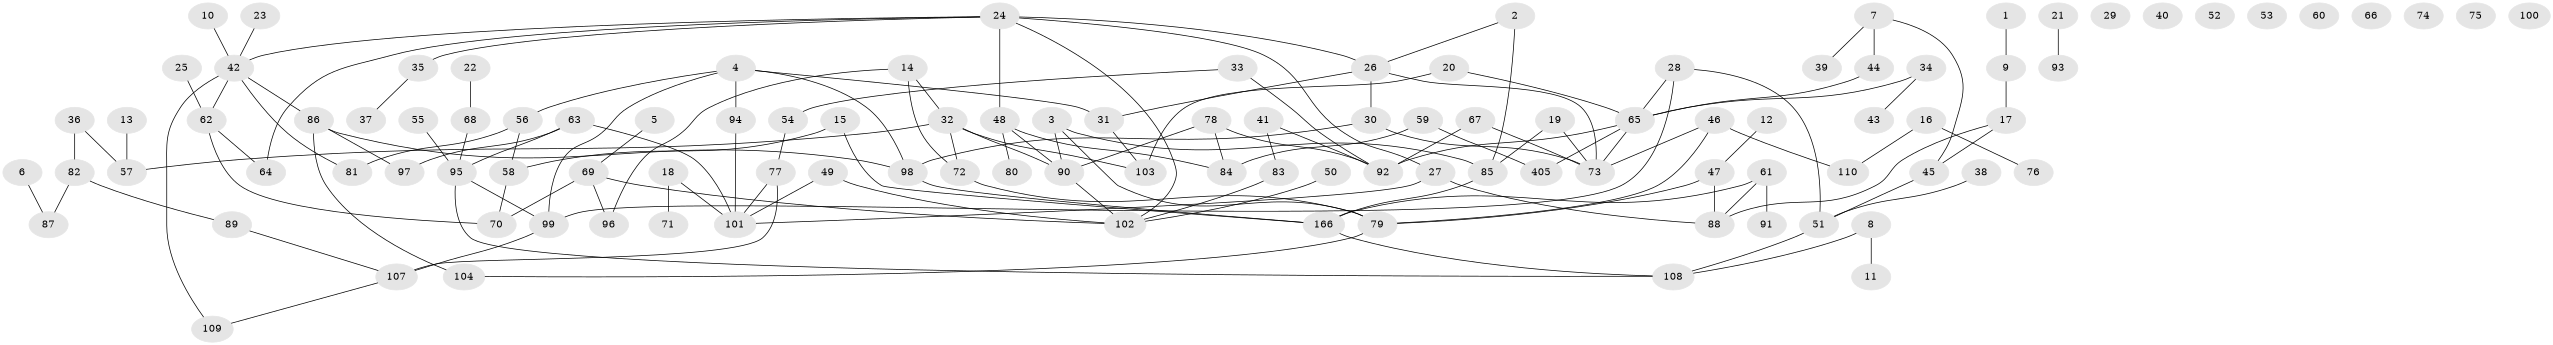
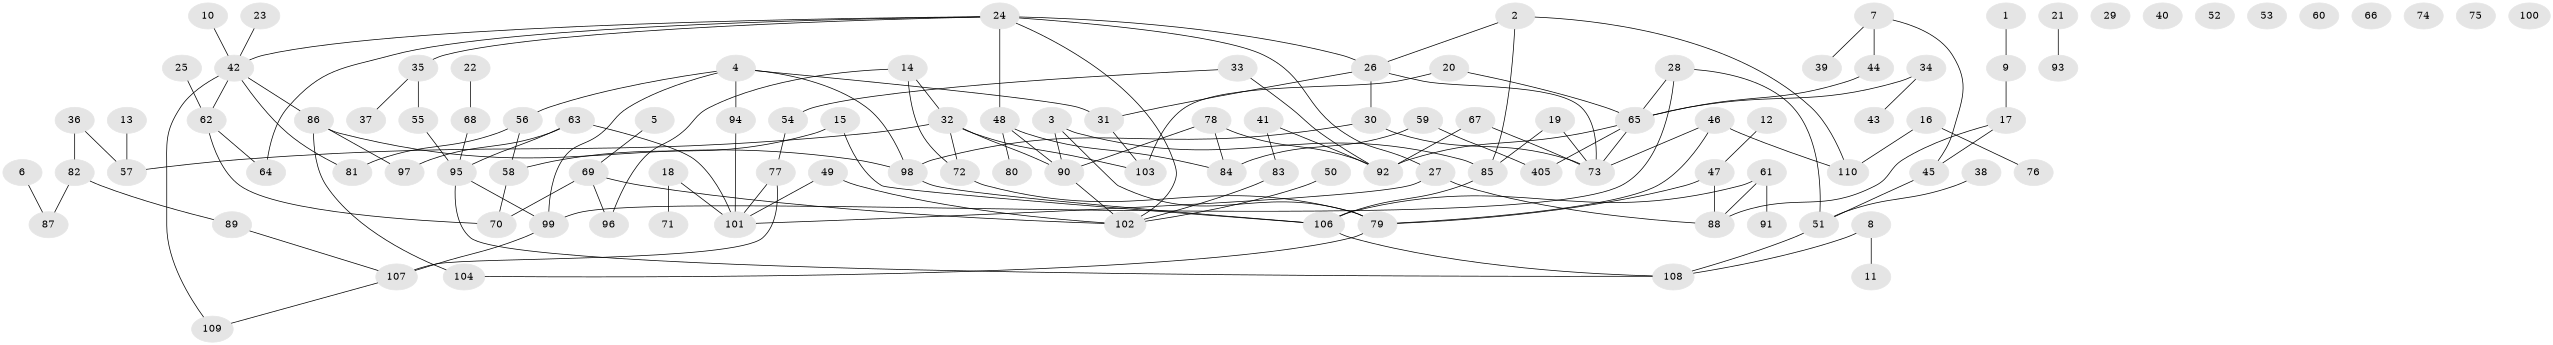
  graph {
    node [color=gray90 style=filled]
    1
    9
    17
    2
    26
    85
    110
    31
    73
    30
-   106 [label=166]
+   106
    3
    79
    90
    104
    4
    56
    94
    98
    99
    103
    58
    81
    101
    107
    5
    69
    96
    102
    70
    6
    87
    7
    39
    44
    45
    65
    51
    8
    11
    108
    88
    10
    42
    62
    86
    109
    12
    47
    13
    57
    14
    32
    72
    15
    16
    76
    18
    71
    19
    20
    92
    n63 [label=405]
    21
    93
    22
    68
    95
    23
    24
    27
    35
    48
    64
    37
    55
    80
    84
    25
    28
    29
    33
    54
    77
    34
    43
    36
    82
    89
    38
    40
    41
    83
    97
    46
    49
    50
    52
    53
    59
    60
    61
    91
    63
    66
    67
    74
    75
    78
    100
    1 -- 9
    9 -- 17
    17 -- 45
    17 -- 88
    2 -- 26
    2 -- 85
+   2 -- 110
    26 -- 31
    26 -- 73
    26 -- 30
    85 -- 106
    31 -- 103
    30 -- 73
    30 -- 98
    106 -- 108
    3 -- 85
    3 -- 79
    3 -- 90
    79 -- 104
    90 -- 102
    4 -- 31
    4 -- 56
    4 -- 94
    4 -- 98
    4 -- 99
    56 -- 58
    56 -- 81
    94 -- 101
    98 -- 106
    99 -- 107
    58 -- 70
    107 -- 109
    5 -- 69
    69 -- 96
    69 -- 102
    69 -- 70
    6 -- 87
    7 -- 39
    7 -- 44
    7 -- 45
    44 -- 65
    45 -- 51
    65 -- 73
    65 -- 92
    65 -- n63
    51 -- 108
    8 -- 11
    8 -- 108
    10 -- 42
    42 -- 81
    42 -- 62
    42 -- 86
    42 -- 109
    62 -- 70
    62 -- 64
    86 -- 104
    86 -- 98
    86 -- 97
    12 -- 47
    47 -- 79
    47 -- 88
    13 -- 57
    14 -- 96
    14 -- 32
    14 -- 72
    32 -- 90
    32 -- 103
    32 -- 57
    32 -- 72
    72 -- 79
    15 -- 106
    15 -- 58
    16 -- 110
    16 -- 76
    18 -- 101
    18 -- 71
    19 -- 85
    19 -- 73
    20 -- 103
    20 -- 65
    21 -- 93
    22 -- 68
    68 -- 95
    95 -- 99
    95 -- 108
    23 -- 42
    24 -- 26
    24 -- 102
    24 -- 42
    24 -- 27
    24 -- 35
    24 -- 48
    24 -- 64
    27 -- 101
    27 -- 88
    35 -- 37
+   35 -- 55
    48 -- 90
    48 -- 80
    48 -- 84
    55 -- 95
    25 -- 62
    28 -- 99
    28 -- 65
    28 -- 51
    33 -- 92
    33 -- 54
    54 -- 77
    77 -- 101
    77 -- 107
    34 -- 65
    34 -- 43
    36 -- 57
    36 -- 82
    82 -- 87
    82 -- 89
    89 -- 107
    38 -- 51
    41 -- 92
    41 -- 83
    83 -- 102
    46 -- 110
    46 -- 73
    46 -- 79
    49 -- 101
    49 -- 102
    50 -- 102
    59 -- n63
    59 -- 84
    61 -- 106
    61 -- 88
    61 -- 91
    63 -- 101
    63 -- 95
    63 -- 97
    67 -- 73
    67 -- 92
    78 -- 90
    78 -- 92
    78 -- 84
  }
